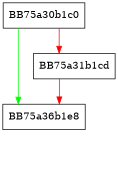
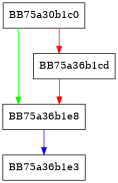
  digraph {
    splines=ortho
    node [shape=box]
    edge [color=red]
    n1 [label=BB75a30b1c0]
    BB75a36b1e8
-   BB75a36b1cd [label=BB75a31b1cd]
+   BB75a36b1cd
+   BB75a36b1e3
    n1 -> BB75a36b1e8 [color=green]
    n1 -> BB75a36b1cd
+   BB75a36b1e8 -> BB75a36b1e3 [color=blue]
    BB75a36b1cd -> BB75a36b1e8
  }
